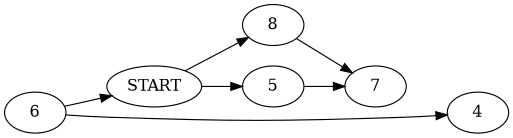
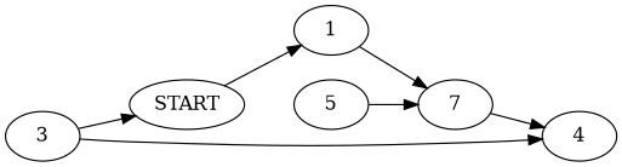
  digraph {
    rankdir=LR
    n1 [label=START]
-   1 [label=8]
+   1
    5
    n4 [label=7]
-   6
+   6 [label=3]
    4
    n1 -> 1
-   n1 -> 5
    1 -> n4
    5 -> n4
+   n4 -> 4
    6 -> n1
    6 -> 4
  }
